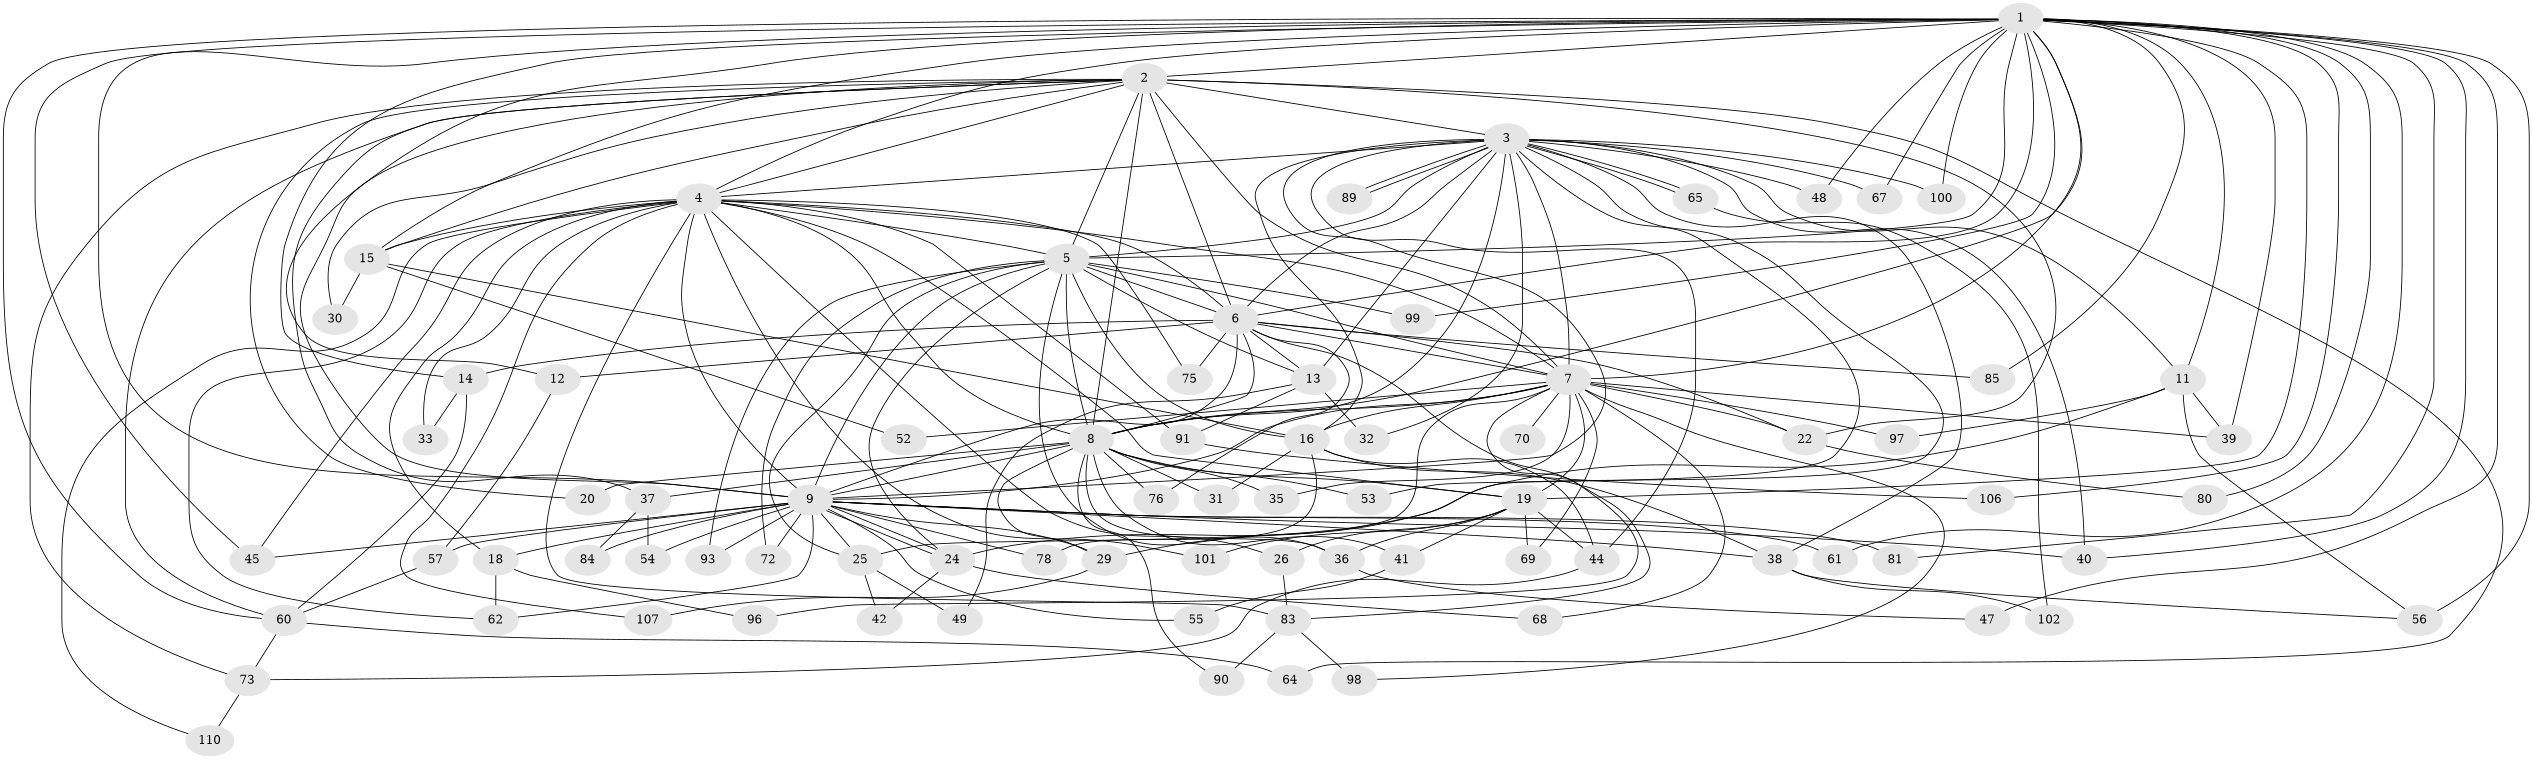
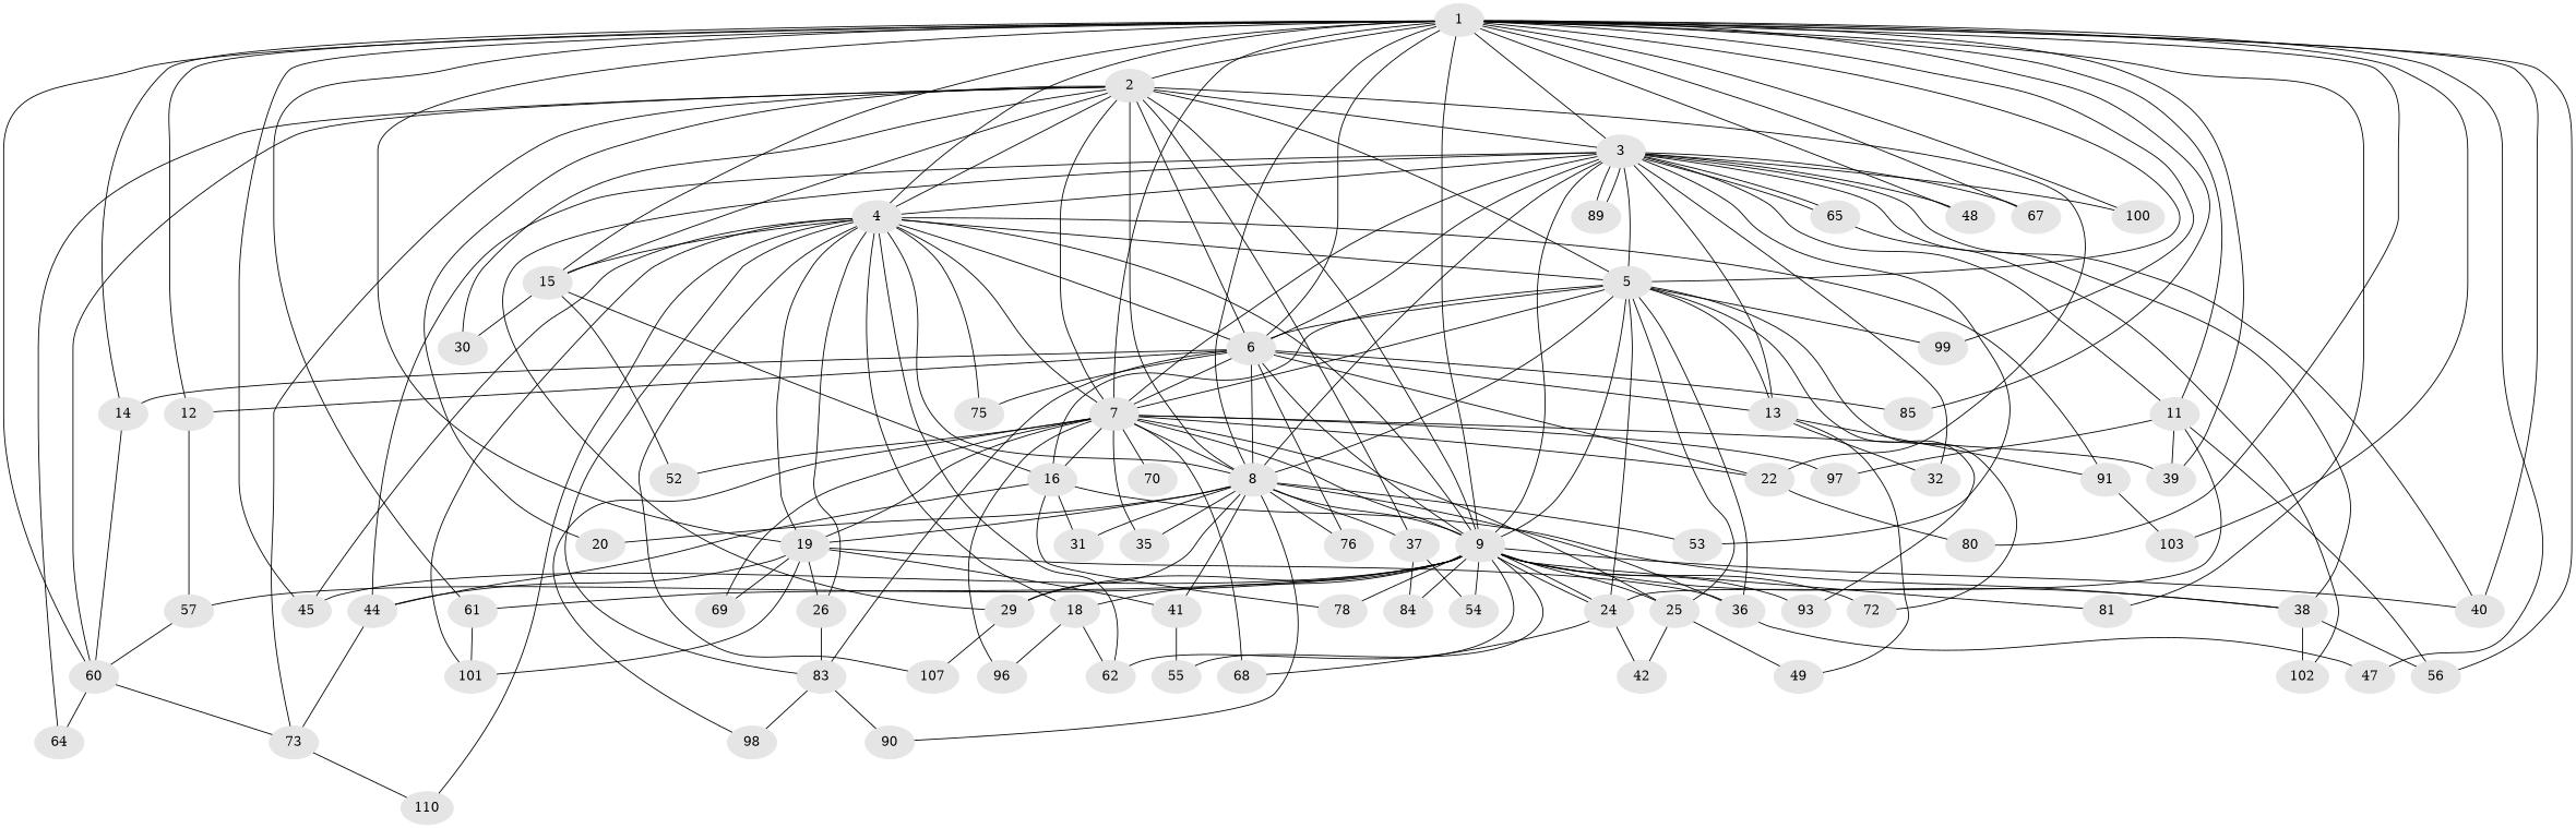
  graph {
    node [color=gray90 style=filled]
    1 [super="+63"]
    2 [super="+10"]
    3 [super="+87"]
    4 [super="+74"]
    5 [super="+71"]
    6 [super="+66"]
    7 [super="+27"]
    8 [super="+17"]
    9 [super="+28"]
    11 [super="+43"]
    12
    14
    15 [super="+77"]
    19 [super="+21"]
    39 [super="+79"]
    40 [super="+58"]
    45 [super="+94"]
    47
    48
    56 [super="+95"]
    60 [super="+92"]
    61
    67
    80
    81
    85
    99
    100
-   103 [label=106]
+   103
    20
    22 [super="+88"]
    30
    37
    64
    73 [super="+108"]
    13 [super="+34"]
    n37 [label=53]
    29 [super="+50"]
    32
    38 [super="+51"]
    44 [super="+53"]
    65
    89
    18
    26 [super="+109"]
-   33
    62 [super="+104"]
    75 [super="+82"]
    83
    91
    101 [super="+106"]
    107
    110
    16 [super="+59"]
    24
    25 [super="+86"]
    36 [super="+46"]
    72
    93
    76
    35
    52
    68
    69
    70
    96
    97
    98
    31
    41
    90
    54
    55
    57 [super="+105"]
    78
    84
    49
    102
    42
    1 -- 2 [weight=2]
-   16 -- 3
+   1 -- 3
    1 -- 4 [weight=2]
    1 -- 5
    1 -- 6
    1 -- 7
    1 -- 8
    1 -- 9
    1 -- 11
    1 -- 12
    1 -- 14
    1 -- 15
    1 -- 19
    1 -- 39
    1 -- 40
    1 -- 45
    1 -- 47
    1 -- 48
    1 -- 56
    1 -- 60
    1 -- 61
    1 -- 67
    1 -- 80
    1 -- 81
    1 -- 85
    1 -- 99
    1 -- 100
    1 -- 103
    2 -- 3 [weight=2]
    2 -- 4 [weight=2]
    2 -- 5 [weight=2]
    2 -- 6 [weight=2]
    2 -- 7 [weight=2]
    2 -- 8 [weight=3]
    2 -- 9 [weight=2]
    2 -- 15
    2 -- 60
    2 -- 20
    2 -- 22
    2 -- 30
    2 -- 37
    2 -- 64
    2 -- 73
    3 -- 4
    3 -- 5
    3 -- 6
    3 -- 7
    3 -- 8
    3 -- 9
    3 -- 11
    3 -- 40
    3 -- 48
    3 -- 67
    3 -- 100
    3 -- 13
    3 -- n37
    3 -- 29
    3 -- 32
    3 -- 38
    3 -- 44
    3 -- 65
    3 -- 65
    3 -- 89
    3 -- 89
    4 -- 5
    4 -- 6
    4 -- 7
    4 -- 8
    4 -- 9
    4 -- 15
    4 -- 19
    4 -- 45
    4 -- 18
    4 -- 26
-   4 -- 33
    4 -- 62
    4 -- 75
    4 -- 83
    4 -- 91
    4 -- 101
    4 -- 107
    4 -- 110
    5 -- 6 [weight=2]
    5 -- 7
    5 -- 8
    5 -- 9
    5 -- 99
    5 -- 13
    5 -- 16
    5 -- 24
    5 -- 25
    5 -- 36
    5 -- 72
    5 -- 93
    6 -- 7
    6 -- 8
    6 -- 9
    6 -- 12
    6 -- 14
    6 -- 85
    6 -- 22
    6 -- 13
    6 -- 75 [weight=2]
    6 -- 83
    6 -- 76
    7 -- 8
    7 -- 9 [weight=3]
    7 -- 19
    7 -- 39
    7 -- 22
    7 -- 16
    7 -- 25
    7 -- 35
    7 -- 52
    7 -- 68
    7 -- 69
    7 -- 70 [weight=2]
    7 -- 96
    7 -- 97
    7 -- 98
    8 -- 9
    8 -- 19
    8 -- 20
    8 -- 37
    8 -- n37
    8 -- 29
    8 -- 36
    8 -- 76
    8 -- 35
    8 -- 31
    8 -- 41
    8 -- 90
    9 -- 40
    9 -- 45
    9 -- 61
    9 -- 81
    9 -- 29
    9 -- 38
    9 -- 18
    9 -- 62
    9 -- 24
    9 -- 24
    9 -- 25
    9 -- 72
    9 -- 93
    9 -- 54
    9 -- 55
    9 -- 57
    9 -- 78
    9 -- 84
    11 -- 39
    11 -- 56
    11 -- 24
    11 -- 97
    12 -- 57
    14 -- 60
-   14 -- 33
    15 -- 30
    15 -- 16
    15 -- 52
    19 -- 44
    19 -- 26
    19 -- 101
    19 -- 36
    19 -- 69
    19 -- 41
    60 -- 64
    60 -- 73
+   61 -- 101
    22 -- 80
    37 -- 54
    37 -- 84
    73 -- 110
    13 -- 32
    13 -- 91
    13 -- 49
    29 -- 107
    38 -- 56
    38 -- 102
    44 -- 73
    65 -- 102
    18 -- 62
    18 -- 96
    26 -- 83
    83 -- 98
    83 -- 90
    91 -- 103
    16 -- 38
    16 -- 44
    16 -- 31
    16 -- 78
    24 -- 68
    24 -- 42
    25 -- 49
    25 -- 42
    36 -- 47
    41 -- 55
    57 -- 60
  }
